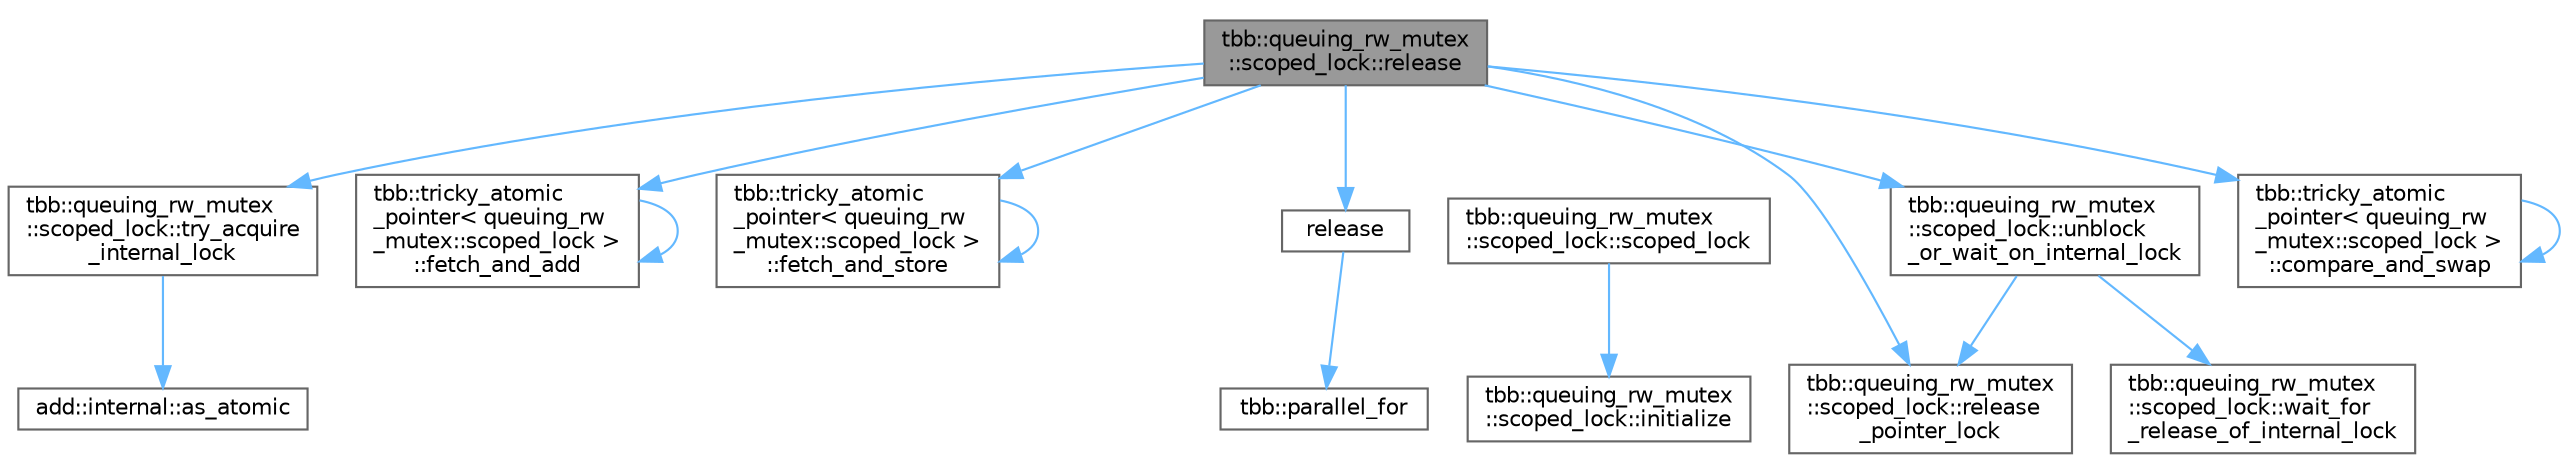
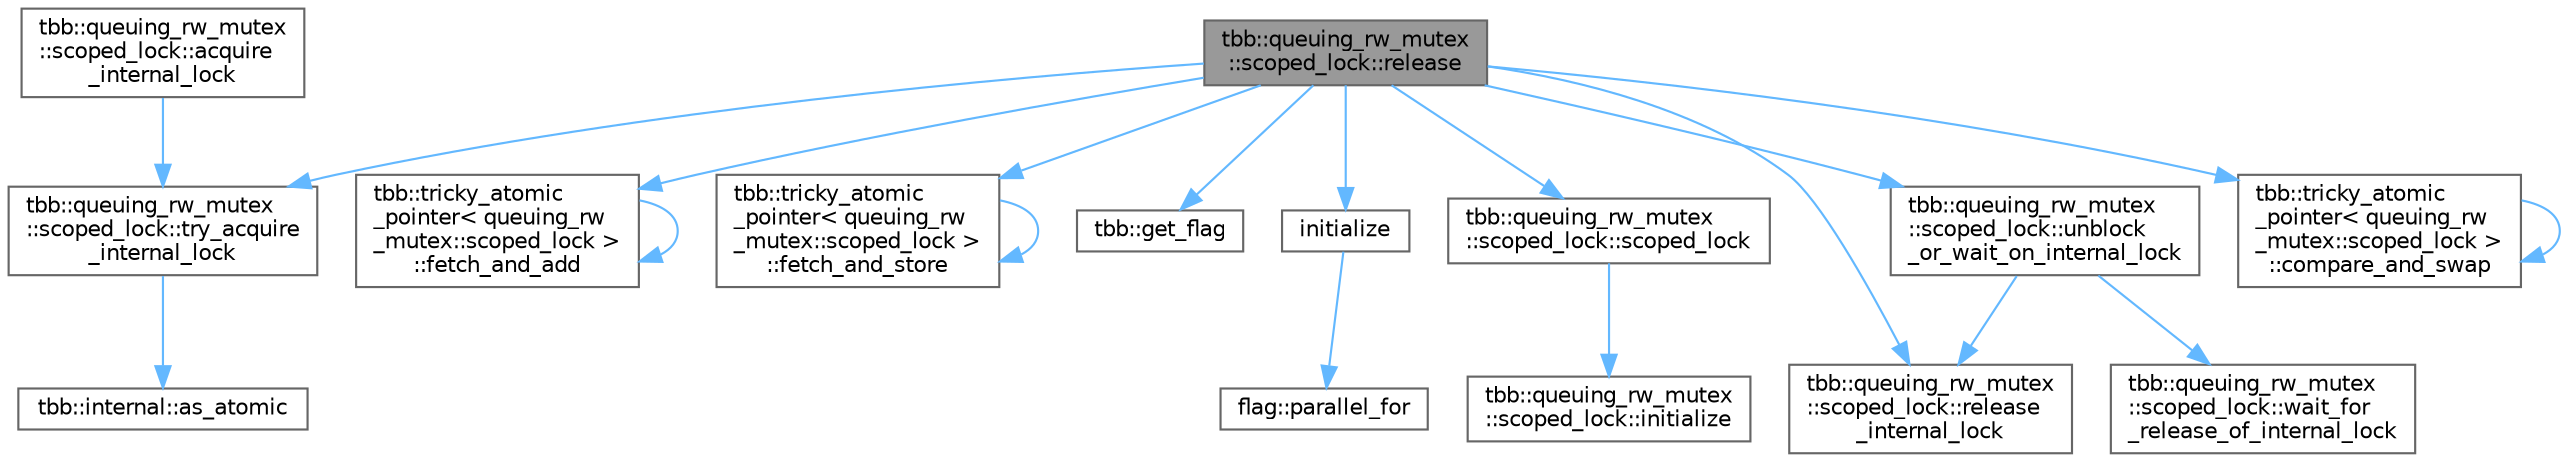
  digraph {
    rankdir=TB
    node [color=grey40 fillcolor=white fontname=Helvetica fontsize=10 shape=box style=filled]
    edge [color=steelblue1 fontname=Helvetica fontsize=10 labelfontname=Helvetica labelfontsize=10 style=solid]
    n1 [color=gray40 fillcolor=grey60 fontcolor=black height=0.2 label="tbb::queuing_rw_mutex\l::scoped_lock::release" width=0.4]
    n2 [height=0.2 label="tbb::queuing_rw_mutex\l::scoped_lock::try_acquire\l_internal_lock" width=0.4]
    n3 [height=0.2 label="tbb::tricky_atomic\l_pointer\< queuing_rw\l_mutex::scoped_lock \>\l::compare_and_swap" width=0.4]
    n4 [height=0.2 label="tbb::tricky_atomic\l_pointer\< queuing_rw\l_mutex::scoped_lock \>\l::fetch_and_add" width=0.4]
    n5 [height=0.2 label="tbb::tricky_atomic\l_pointer\< queuing_rw\l_mutex::scoped_lock \>\l::fetch_and_store" width=0.4]
-   n7 [height=0.2 label=release width=0.4]
-   n8 [height=0.2 label="tbb::queuing_rw_mutex\l::scoped_lock::release\l_pointer_lock" width=0.4]
+   n6 [height=0.2 label="tbb::get_flag" width=0.4]
+   n7 [height=0.2 label=initialize width=0.4]
+   n8 [height=0.2 label="tbb::queuing_rw_mutex\l::scoped_lock::release\l_internal_lock" width=0.4]
    n9 [height=0.2 label="tbb::queuing_rw_mutex\l::scoped_lock::scoped_lock" width=0.4]
    n10 [height=0.2 label="tbb::queuing_rw_mutex\l::scoped_lock::unblock\l_or_wait_on_internal_lock" width=0.4]
-   n12 [height=0.2 label="add::internal::as_atomic" width=0.4]
-   n13 [height=0.2 label="tbb::parallel_for" width=0.4]
+   n11 [height=0.2 label="tbb::queuing_rw_mutex\l::scoped_lock::acquire\l_internal_lock" width=0.4]
+   n12 [height=0.2 label="tbb::internal::as_atomic" width=0.4]
+   n13 [height=0.2 label="flag::parallel_for" width=0.4]
    n14 [height=0.2 label="tbb::queuing_rw_mutex\l::scoped_lock::initialize" width=0.4]
    n15 [height=0.2 label="tbb::queuing_rw_mutex\l::scoped_lock::wait_for\l_release_of_internal_lock" width=0.4]
    n1 -> n2
    n1 -> n3
    n1 -> n4
    n1 -> n5
+   n1 -> n6
    n1 -> n7
    n1 -> n8
+   n1 -> n9
    n1 -> n10
    n2 -> n12
    n3 -> n3
    n4 -> n4
    n5 -> n5
    n7 -> n13
    n9 -> n14
    n10 -> n8
    n10 -> n15
+   n11 -> n2
  }
